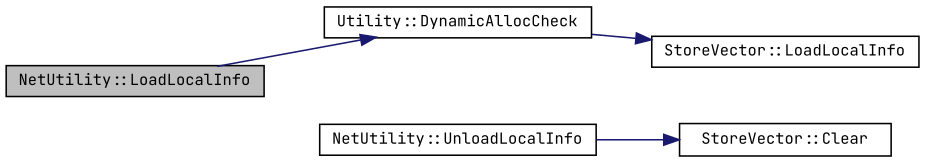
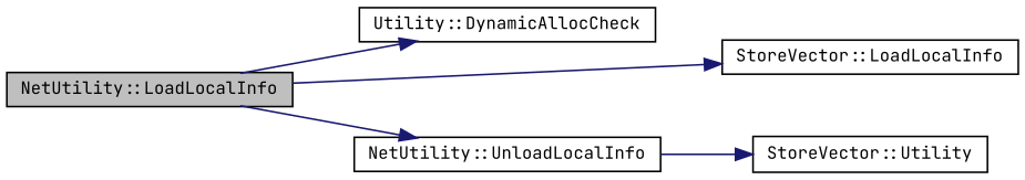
  digraph {
    fontname="JetBrains Mono"
    rankdir=LR
    node [color=black fillcolor=white fontname="JetBrains Mono" fontsize=10 shape=record style=filled]
    edge [color=midnightblue fontname="JetBrains Mono" fontsize=10 labelfontname=FreeSans labelfontsize=10 style=solid]
    n1 [fillcolor=grey75 fontcolor=black height=0.2 label="NetUtility::LoadLocalInfo" width=0.4]
    n2 [height=0.2 label="Utility::DynamicAllocCheck" width=0.4]
    n3 [height=0.2 label="StoreVector::LoadLocalInfo" width=0.4]
    n4 [height=0.2 label="NetUtility::UnloadLocalInfo" width=0.4]
-   n5 [height=0.2 label="StoreVector::Clear" width=0.4]
+   n5 [height=0.2 label="StoreVector::Utility" width=0.4]
    n1 -> n2
-   n2 -> n3
+   n1 -> n3
+   n1 -> n4
    n4 -> n5
  }
